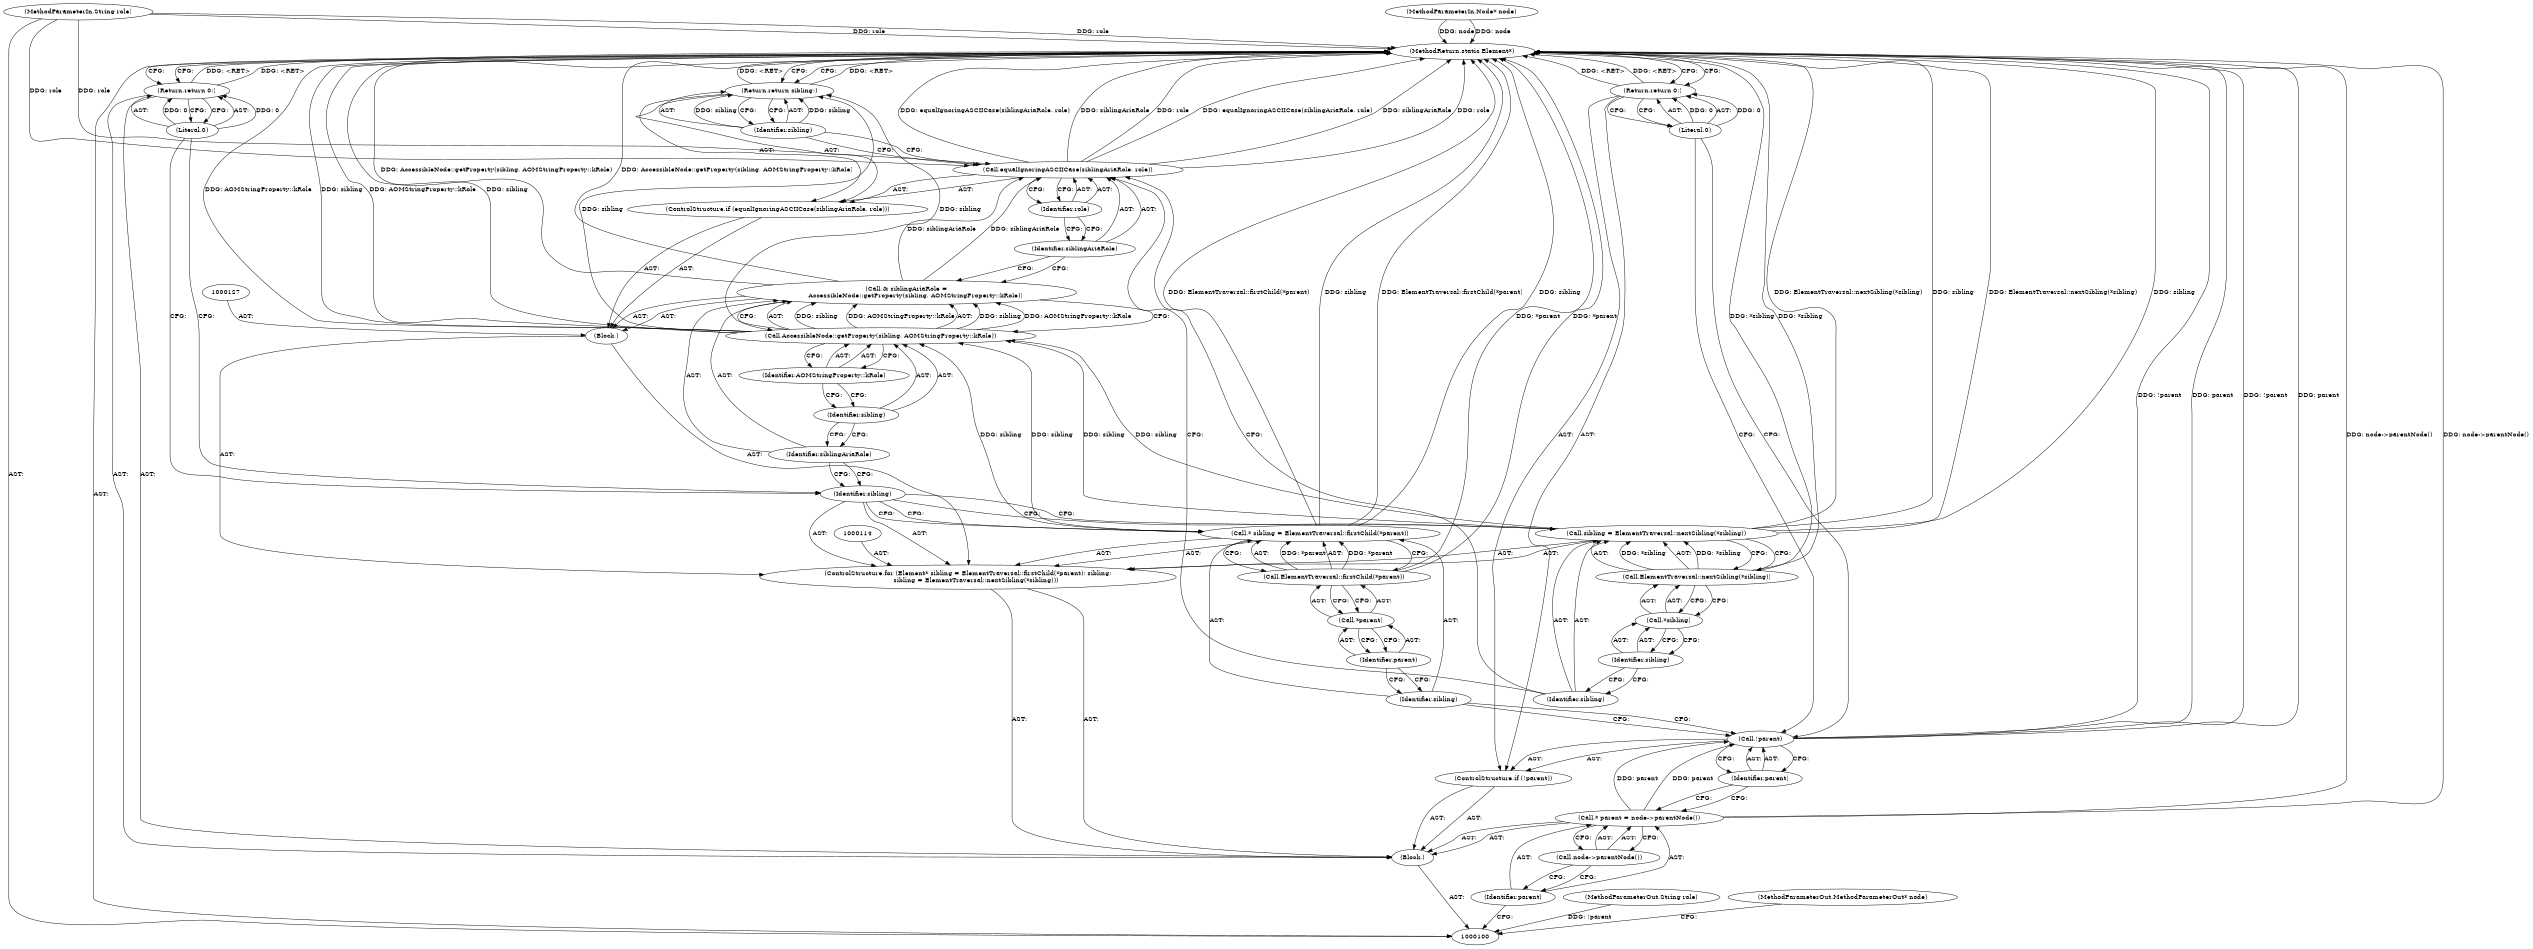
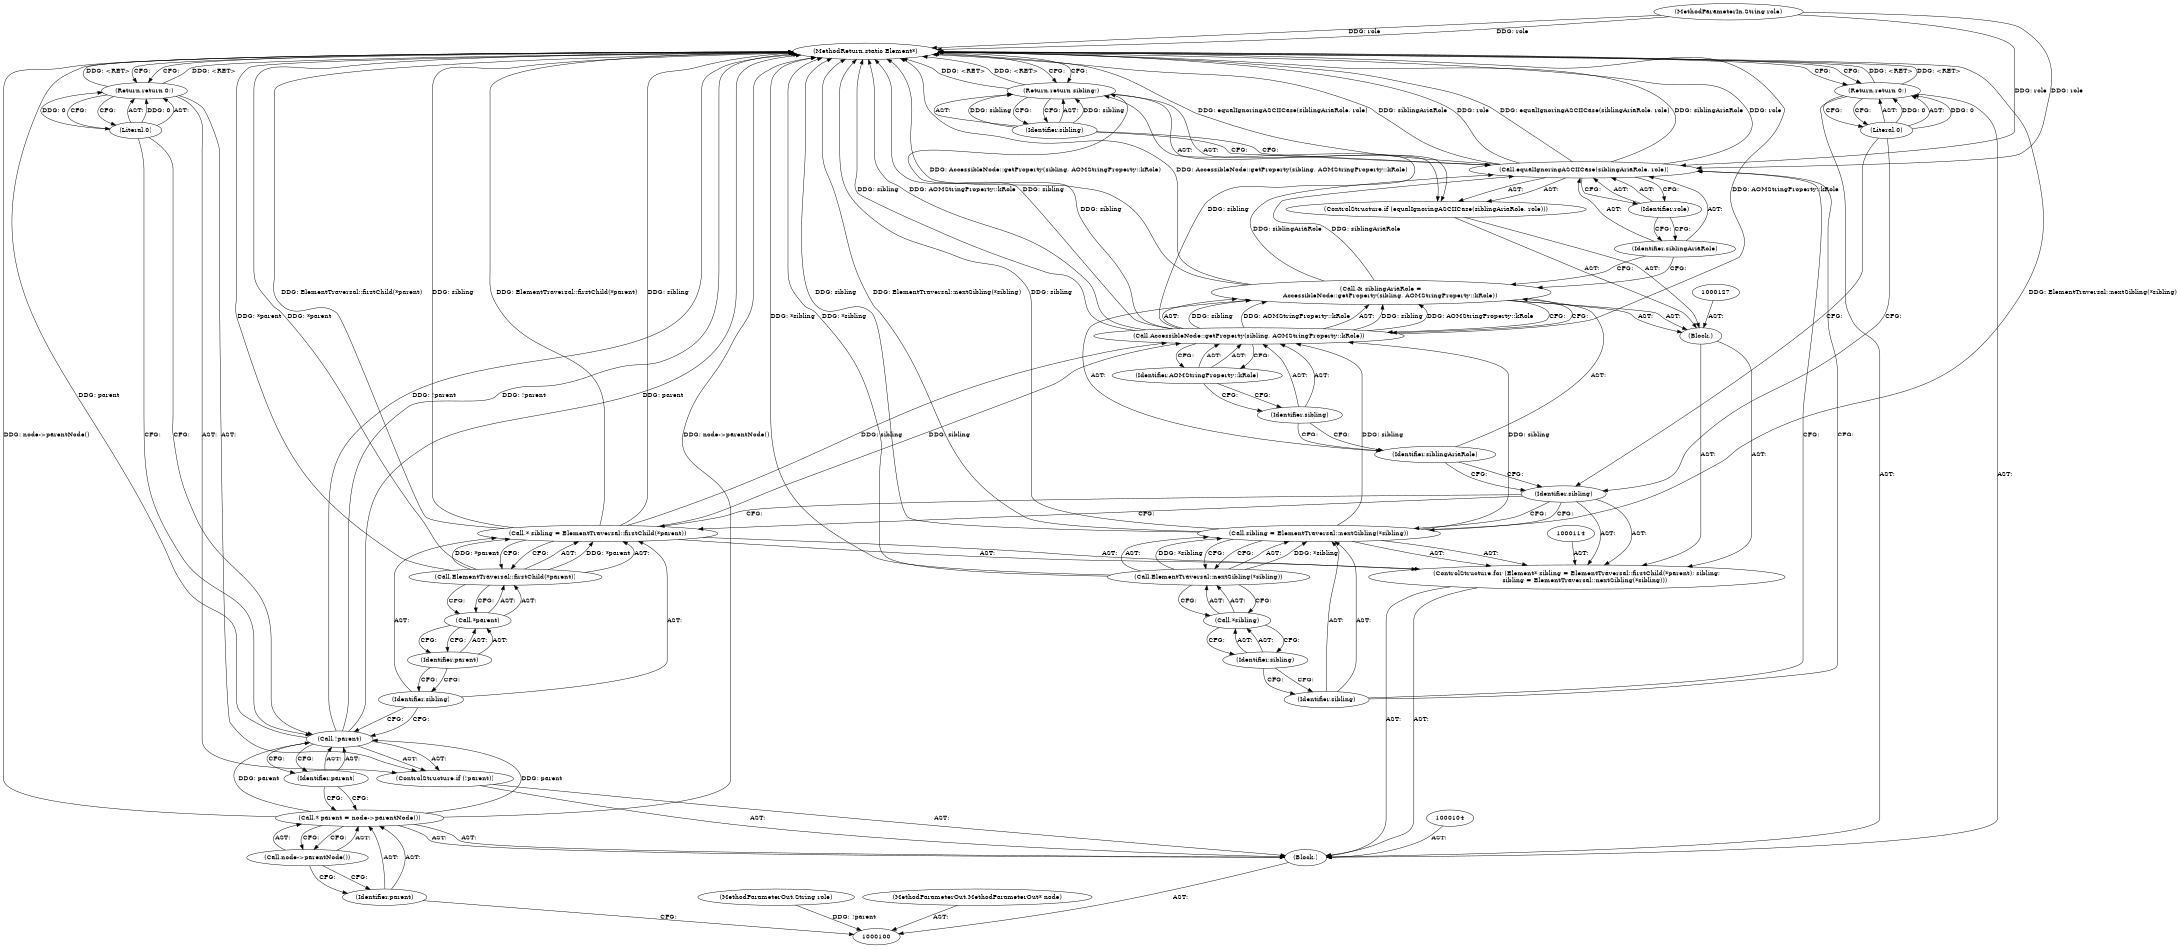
  digraph {
    n1 [label="(MethodReturn,static Element*)"]
    n2 [label="(Return,return sibling;)"]
    n3 [label="(Return,return 0;)"]
    n4 [label="(Return,return 0;)"]
    1000100
    n6 [label="(ControlStructure,if (equalIgnoringASCIICase(siblingAriaRole, role)))"]
    n7 [label="(Identifier,sibling)"]
    n8 [label="(Block,)"]
    n9 [label="(Literal,0)"]
    n10 [label="(ControlStructure,if (!parent))"]
    n11 [label="(Literal,0)"]
    n12 [label="(MethodParameterIn,String role)"]
    n13 [label="(Call,equalIgnoringASCIICase(siblingAriaRole, role))"]
    n14 [label="(Identifier,role)"]
    n15 [label="(MethodParameterOut,String role)"]
-   n16 [label="(MethodParameterIn,Node* node)"]
    n17 [label="(MethodParameterOut,MethodParameterOut* node)"]
    n18 [label="(Identifier,siblingAriaRole)"]
    n19 [label="(Call,& siblingAriaRole =\n         AccessibleNode::getProperty(sibling, AOMStringProperty::kRole))"]
    n20 [label="(Block,)"]
    n21 [label="(Call,AccessibleNode::getProperty(sibling, AOMStringProperty::kRole))"]
    n22 [label="(ControlStructure,for (Element* sibling = ElementTraversal::firstChild(*parent); sibling;\n        sibling = ElementTraversal::nextSibling(*sibling)))"]
    n23 [label="(Identifier,sibling)"]
    n24 [label="(Call,* sibling = ElementTraversal::firstChild(*parent))"]
    n25 [label="(Call,sibling = ElementTraversal::nextSibling(*sibling))"]
    n26 [label="(Call,node->parentNode())"]
    n27 [label="(Call,* parent = node->parentNode())"]
    n28 [label="(Identifier,parent)"]
    n29 [label="(Call,!parent)"]
    n30 [label="(Identifier,parent)"]
    n31 [label="(Call,ElementTraversal::firstChild(*parent))"]
    n32 [label="(Call,*parent)"]
    n33 [label="(Identifier,AOMStringProperty::kRole)"]
    n34 [label="(Identifier,sibling)"]
    n35 [label="(Identifier,parent)"]
    n36 [label="(Call,ElementTraversal::nextSibling(*sibling))"]
    n37 [label="(Call,*sibling)"]
    n38 [label="(Identifier,sibling)"]
    n39 [label="(Identifier,sibling)"]
    n40 [label="(Identifier,siblingAriaRole)"]
    n41 [label="(Identifier,sibling)"]
+   1000104
    1000114
    1000127
    n1 -> n2 [label="CFG: "]
    n1 -> n2 [label="CFG: "]
    n1 -> n3 [label="CFG: "]
    n1 -> n3 [label="CFG: "]
    n1 -> n4 [label="CFG: "]
    n1 -> n4 [label="CFG: "]
-   n1 -> 1000100 [label="AST: "]
    n2 -> n1 [label="DDG: <RET>"]
    n2 -> n1 [label="DDG: <RET>"]
    n2 -> n6 [label="AST: "]
    n2 -> n6 [label="AST: "]
    n2 -> n7 [label="CFG: "]
    n2 -> n7 [label="CFG: "]
    n3 -> n1 [label="DDG: <RET>"]
    n3 -> n1 [label="DDG: <RET>"]
    n3 -> n8 [label="AST: "]
    n3 -> n8 [label="AST: "]
    n3 -> n9 [label="CFG: "]
    n3 -> n9 [label="CFG: "]
    n4 -> n1 [label="DDG: <RET>"]
    n4 -> n1 [label="DDG: <RET>"]
    n4 -> n10 [label="AST: "]
    n4 -> n10 [label="AST: "]
    n4 -> n11 [label="CFG: "]
    n4 -> n11 [label="CFG: "]
    n6 -> n20 [label="AST: "]
    n6 -> n20 [label="AST: "]
    n7 -> n2 [label="AST: "]
    n7 -> n2 [label="DDG: sibling"]
    n7 -> n2 [label="AST: "]
    n7 -> n2 [label="DDG: sibling"]
    n7 -> n13 [label="CFG: "]
    n7 -> n13 [label="CFG: "]
    n8 -> 1000100 [label="AST: "]
    n9 -> n3 [label="AST: "]
    n9 -> n3 [label="DDG: 0"]
    n9 -> n3 [label="AST: "]
    n9 -> n3 [label="DDG: 0"]
    n9 -> n23 [label="CFG: "]
    n9 -> n23 [label="CFG: "]
    n10 -> n8 [label="AST: "]
    n10 -> n8 [label="AST: "]
    n11 -> n4 [label="AST: "]
    n11 -> n4 [label="DDG: 0"]
    n11 -> n4 [label="AST: "]
    n11 -> n4 [label="DDG: 0"]
    n11 -> n29 [label="CFG: "]
    n11 -> n29 [label="CFG: "]
    n12 -> n1 [label="DDG: role"]
    n12 -> n1 [label="DDG: role"]
-   n12 -> 1000100 [label="AST: "]
    n12 -> n13 [label="DDG: role"]
    n12 -> n13 [label="DDG: role"]
    n13 -> n1 [label="DDG: equalIgnoringASCIICase(siblingAriaRole, role)"]
    n13 -> n1 [label="DDG: siblingAriaRole"]
    n13 -> n1 [label="DDG: role"]
    n13 -> n1 [label="DDG: equalIgnoringASCIICase(siblingAriaRole, role)"]
    n13 -> n1 [label="DDG: siblingAriaRole"]
    n13 -> n1 [label="DDG: role"]
    n13 -> n6 [label="AST: "]
    n13 -> n6 [label="AST: "]
    n13 -> n14 [label="CFG: "]
    n13 -> n14 [label="CFG: "]
    n14 -> n13 [label="AST: "]
    n14 -> n13 [label="AST: "]
    n14 -> n18 [label="CFG: "]
    n14 -> n18 [label="CFG: "]
    n15 -> 1000100 [label="DDG: !parent"]
-   n16 -> n1 [label="DDG: node"]
-   n16 -> n1 [label="DDG: node"]
-   n17 -> 1000100 [label="CFG: "]
+   n17 -> 1000100 [label="AST: "]
    n18 -> n13 [label="AST: "]
    n18 -> n13 [label="AST: "]
    n18 -> n19 [label="CFG: "]
    n18 -> n19 [label="CFG: "]
    n19 -> n1 [label="DDG: AccessibleNode::getProperty(sibling, AOMStringProperty::kRole)"]
    n19 -> n1 [label="DDG: AccessibleNode::getProperty(sibling, AOMStringProperty::kRole)"]
    n19 -> n13 [label="DDG: siblingAriaRole"]
    n19 -> n13 [label="DDG: siblingAriaRole"]
    n19 -> n20 [label="AST: "]
    n19 -> n20 [label="AST: "]
    n19 -> n21 [label="CFG: "]
    n19 -> n21 [label="CFG: "]
    n20 -> n22 [label="AST: "]
    n20 -> n22 [label="AST: "]
    n21 -> n1 [label="DDG: AOMStringProperty::kRole"]
    n21 -> n1 [label="DDG: sibling"]
    n21 -> n1 [label="DDG: AOMStringProperty::kRole"]
    n21 -> n1 [label="DDG: sibling"]
    n21 -> n2 [label="DDG: sibling"]
    n21 -> n2 [label="DDG: sibling"]
    n21 -> n19 [label="AST: "]
    n21 -> n19 [label="DDG: sibling"]
    n21 -> n19 [label="DDG: AOMStringProperty::kRole"]
    n21 -> n19 [label="AST: "]
    n21 -> n19 [label="DDG: sibling"]
    n21 -> n19 [label="DDG: AOMStringProperty::kRole"]
    n21 -> n33 [label="CFG: "]
    n21 -> n33 [label="CFG: "]
    n22 -> n8 [label="AST: "]
    n22 -> n8 [label="AST: "]
    n23 -> n22 [label="AST: "]
    n23 -> n22 [label="AST: "]
    n23 -> n24 [label="CFG: "]
    n23 -> n24 [label="CFG: "]
    n23 -> n25 [label="CFG: "]
    n23 -> n25 [label="CFG: "]
    n24 -> n1 [label="DDG: ElementTraversal::firstChild(*parent)"]
    n24 -> n1 [label="DDG: sibling"]
    n24 -> n1 [label="DDG: ElementTraversal::firstChild(*parent)"]
    n24 -> n1 [label="DDG: sibling"]
    n24 -> n21 [label="DDG: sibling"]
    n24 -> n21 [label="DDG: sibling"]
    n24 -> n22 [label="AST: "]
    n24 -> n22 [label="AST: "]
    n24 -> n31 [label="CFG: "]
    n24 -> n31 [label="CFG: "]
    n25 -> n1 [label="DDG: ElementTraversal::nextSibling(*sibling)"]
    n25 -> n1 [label="DDG: sibling"]
    n25 -> n1 [label="DDG: ElementTraversal::nextSibling(*sibling)"]
    n25 -> n1 [label="DDG: sibling"]
    n25 -> n21 [label="DDG: sibling"]
    n25 -> n21 [label="DDG: sibling"]
    n25 -> n22 [label="AST: "]
    n25 -> n22 [label="AST: "]
    n25 -> n36 [label="CFG: "]
    n25 -> n36 [label="CFG: "]
    n26 -> n27 [label="AST: "]
    n26 -> n27 [label="AST: "]
    n26 -> n28 [label="CFG: "]
    n26 -> n28 [label="CFG: "]
    n27 -> n1 [label="DDG: node->parentNode()"]
    n27 -> n1 [label="DDG: node->parentNode()"]
    n27 -> n8 [label="AST: "]
    n27 -> n8 [label="AST: "]
    n27 -> n26 [label="CFG: "]
    n27 -> n26 [label="CFG: "]
    n27 -> n29 [label="DDG: parent"]
    n27 -> n29 [label="DDG: parent"]
    n28 -> 1000100 [label="CFG: "]
    n28 -> n27 [label="AST: "]
    n28 -> n27 [label="AST: "]
    n29 -> n1 [label="DDG: !parent"]
    n29 -> n1 [label="DDG: parent"]
    n29 -> n1 [label="DDG: !parent"]
    n29 -> n1 [label="DDG: parent"]
    n29 -> n10 [label="AST: "]
    n29 -> n10 [label="AST: "]
    n29 -> n30 [label="CFG: "]
    n29 -> n30 [label="CFG: "]
    n30 -> n27 [label="CFG: "]
    n30 -> n27 [label="CFG: "]
    n30 -> n29 [label="AST: "]
    n30 -> n29 [label="AST: "]
    n31 -> n1 [label="DDG: *parent"]
    n31 -> n1 [label="DDG: *parent"]
    n31 -> n24 [label="AST: "]
    n31 -> n24 [label="DDG: *parent"]
    n31 -> n24 [label="AST: "]
    n31 -> n24 [label="DDG: *parent"]
    n31 -> n32 [label="CFG: "]
    n31 -> n32 [label="CFG: "]
    n32 -> n31 [label="AST: "]
    n32 -> n31 [label="AST: "]
    n32 -> n35 [label="CFG: "]
    n32 -> n35 [label="CFG: "]
    n33 -> n21 [label="AST: "]
    n33 -> n21 [label="AST: "]
    n33 -> n41 [label="CFG: "]
    n33 -> n41 [label="CFG: "]
    n34 -> n24 [label="AST: "]
    n34 -> n24 [label="AST: "]
    n34 -> n29 [label="CFG: "]
    n34 -> n29 [label="CFG: "]
    n35 -> n32 [label="AST: "]
    n35 -> n32 [label="AST: "]
    n35 -> n34 [label="CFG: "]
    n35 -> n34 [label="CFG: "]
    n36 -> n1 [label="DDG: *sibling"]
    n36 -> n1 [label="DDG: *sibling"]
    n36 -> n25 [label="AST: "]
    n36 -> n25 [label="DDG: *sibling"]
    n36 -> n25 [label="AST: "]
    n36 -> n25 [label="DDG: *sibling"]
    n36 -> n37 [label="CFG: "]
    n36 -> n37 [label="CFG: "]
    n37 -> n36 [label="AST: "]
    n37 -> n36 [label="AST: "]
    n37 -> n38 [label="CFG: "]
    n37 -> n38 [label="CFG: "]
    n38 -> n37 [label="AST: "]
    n38 -> n37 [label="AST: "]
    n38 -> n39 [label="CFG: "]
    n38 -> n39 [label="CFG: "]
    n39 -> n13 [label="CFG: "]
    n39 -> n13 [label="CFG: "]
    n39 -> n25 [label="AST: "]
    n39 -> n25 [label="AST: "]
    n40 -> n19 [label="AST: "]
    n40 -> n19 [label="AST: "]
    n40 -> n23 [label="CFG: "]
    n40 -> n23 [label="CFG: "]
    n41 -> n21 [label="AST: "]
    n41 -> n21 [label="AST: "]
    n41 -> n40 [label="CFG: "]
    n41 -> n40 [label="CFG: "]
+   1000104 -> n8 [label="AST: "]
    1000114 -> n22 [label="AST: "]
    1000127 -> n20 [label="AST: "]
  }
